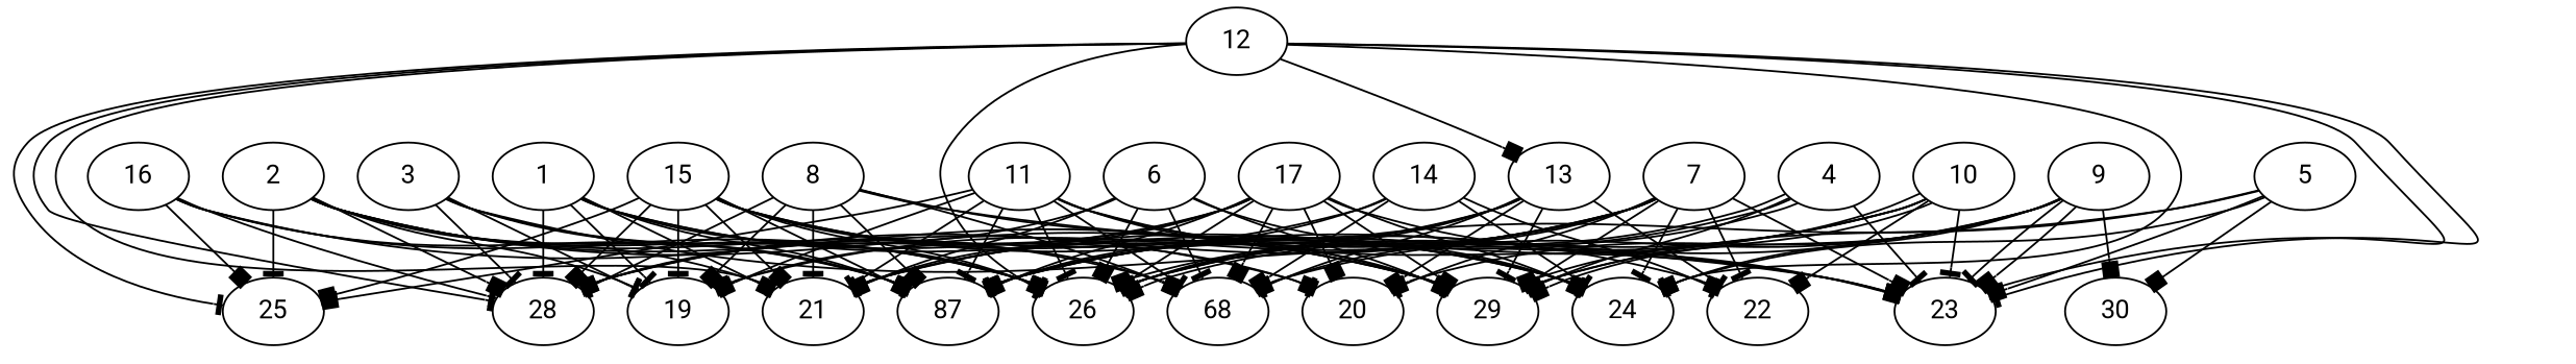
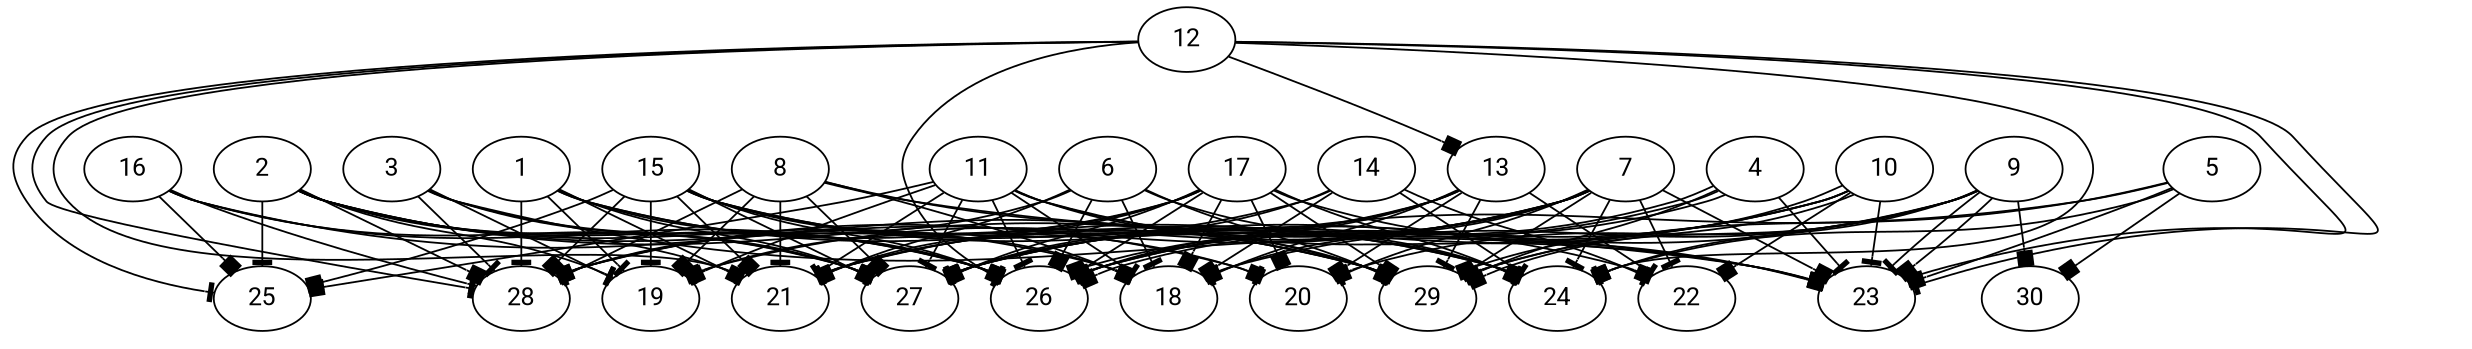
  digraph {
    fontname=Roboto
    node [alpha=0.14 fontname=Roboto]
    edge [arrowhead=box fontname=Roboto]
    1 [alpha=0.16 expect_size=47277056]
    19 [alpha=0.05 expect_size=12749824]
    21 [expect_size=52007936]
    24 [alpha=0.12 expect_size=8804352]
    26 [alpha=0.18 expect_size=19096576]
-   27 [alpha=0.12 expect_size=9508864 label=87]
+   27 [alpha=0.12 expect_size=9508864]
    28 [alpha=0.01 expect_size=42924032]
    29 [expect_size=50016256]
    2 [alpha=0.05 expect_size=7860224]
-   18 [alpha=0.03 expect_size=42211328 label=68]
+   18 [alpha=0.03 expect_size=42211328]
    20 [alpha=0.01 expect_size=26880000]
    25 [alpha=0.06 expect_size=50990080]
    3 [expect_size=9873408]
    23 [alpha=0.05 expect_size=15561728]
    4 [alpha=0.03 expect_size=29523968]
    5 [alpha=0.11 expect_size=23007232]
    30 [alpha=0.19 expect_size=15541248]
    6 [alpha=0.04 expect_size=45802496]
    7 [alpha=0.02 expect_size=12032000]
    22 [alpha=0.09 expect_size=25635840]
    8 [alpha=0.08 expect_size=39840768]
    9 [alpha=0.06 expect_size=13323264]
    10 [alpha=0.11 expect_size=35140608]
    11 [alpha=0.09 expect_size=8456192]
    12 [alpha=0.16 expect_size=45133824]
    13 [alpha=0.17 expect_size=10245120]
    14 [alpha=0.18 expect_size=43872256]
    15 [alpha=0.06 expect_size=50868224]
    16 [alpha=0.16 expect_size=29308928]
    17 [expect_size=38279168]
    1 -> 19 [arrowhead=tee]
    1 -> 21
    1 -> 24
    1 -> 26 [arrowhead=tee]
    1 -> 27 [arrowhead=tee]
    1 -> 28 [arrowhead=tee]
    1 -> 29
    2 -> 19 [arrowhead=tee]
    2 -> 21 [arrowhead=tee]
    2 -> 26 [arrowhead=tee]
    2 -> 27
    2 -> 28
    2 -> 29
    2 -> 18
    2 -> 20
    2 -> 25 [arrowhead=tee]
    3 -> 19 [arrowhead=tee]
    3 -> 26
    3 -> 27 [arrowhead=tee]
    3 -> 28 [arrowhead=tee]
    3 -> 23
    4 -> 26
    4 -> 26
    4 -> 27
    4 -> 29
    4 -> 23 [arrowhead=tee]
    5 -> 24
    5 -> 26
    5 -> 29 [arrowhead=tee]
    5 -> 23
    5 -> 30
    6 -> 21
    6 -> 24 [arrowhead=tee]
    6 -> 26
    6 -> 28
    6 -> 29
    6 -> 18 [arrowhead=tee]
    7 -> 19
    7 -> 21 [arrowhead=tee]
    7 -> 24 [arrowhead=tee]
    7 -> 26
    7 -> 28 [arrowhead=tee]
    7 -> 29
    7 -> 18
    7 -> 20 [arrowhead=tee]
    7 -> 23
    7 -> 22 [arrowhead=tee]
    8 -> 19
    8 -> 21 [arrowhead=tee]
    8 -> 27
    8 -> 28 [arrowhead=tee]
    8 -> 29 [arrowhead=tee]
    8 -> 18
    8 -> 23
    9 -> 24
    9 -> 27
    9 -> 29 [arrowhead=tee]
    9 -> 18 [arrowhead=tee]
    9 -> 20
    9 -> 23 [arrowhead=tee]
    9 -> 23
    9 -> 30
    10 -> 21 [arrowhead=tee]
    10 -> 26 [arrowhead=tee]
    10 -> 27 [arrowhead=tee]
    10 -> 29
    10 -> 29
    10 -> 23 [arrowhead=tee]
    10 -> 22
    11 -> 19
    11 -> 21 [arrowhead=tee]
    11 -> 24 [arrowhead=tee]
    11 -> 26 [arrowhead=tee]
    11 -> 27 [arrowhead=tee]
    11 -> 29 [arrowhead=tee]
    11 -> 18 [arrowhead=tee]
    11 -> 25
    11 -> 23
    12 -> 21 [arrowhead=tee]
    12 -> 24 [arrowhead=tee]
    12 -> 26 [arrowhead=tee]
    12 -> 28 [arrowhead=tee]
    12 -> 25 [arrowhead=tee]
    12 -> 23 [arrowhead=tee]
    12 -> 23 [arrowhead=tee]
    12 -> 13
    13 -> 21 [arrowhead=tee]
    13 -> 26 [arrowhead=tee]
    13 -> 27 [arrowhead=tee]
    13 -> 29 [arrowhead=tee]
    13 -> 18 [arrowhead=tee]
    13 -> 20
    13 -> 22 [arrowhead=tee]
    14 -> 24 [arrowhead=tee]
    14 -> 27
    14 -> 28 [arrowhead=tee]
    14 -> 18
    14 -> 22 [arrowhead=tee]
    15 -> 19 [arrowhead=tee]
    15 -> 21
    15 -> 24
    15 -> 26
    15 -> 27
    15 -> 28
    15 -> 18
    15 -> 20 [arrowhead=tee]
    15 -> 25
    15 -> 22
    16 -> 26
    16 -> 27
    16 -> 28 [arrowhead=tee]
    16 -> 29 [arrowhead=tee]
    16 -> 25
    17 -> 19 [arrowhead=tee]
    17 -> 21
    17 -> 24
    17 -> 26
    17 -> 27
    17 -> 28
    17 -> 29
    17 -> 18
    17 -> 20
    17 -> 23
  }
